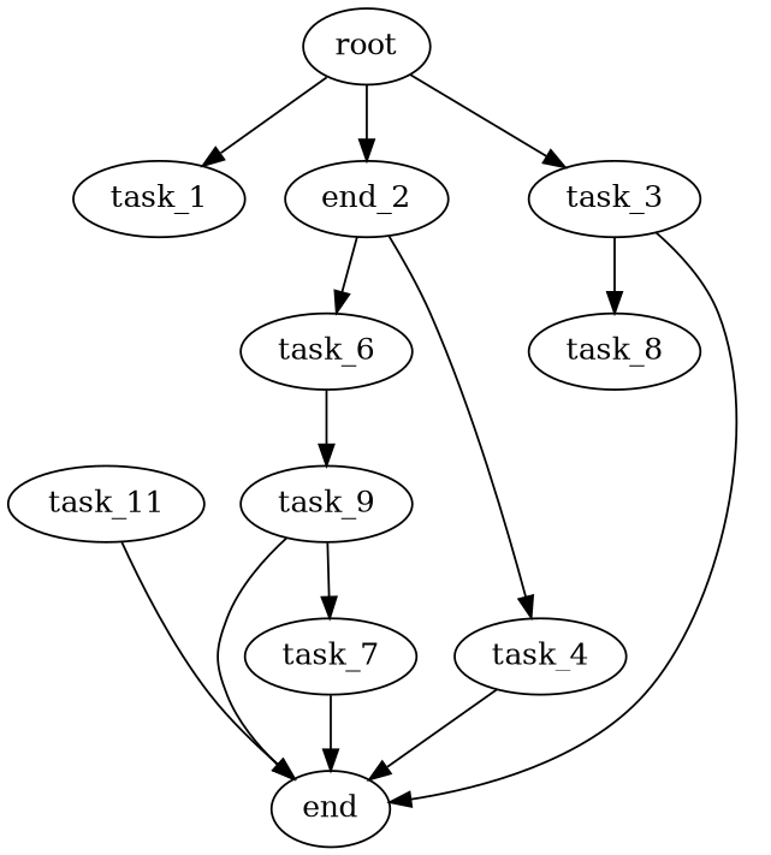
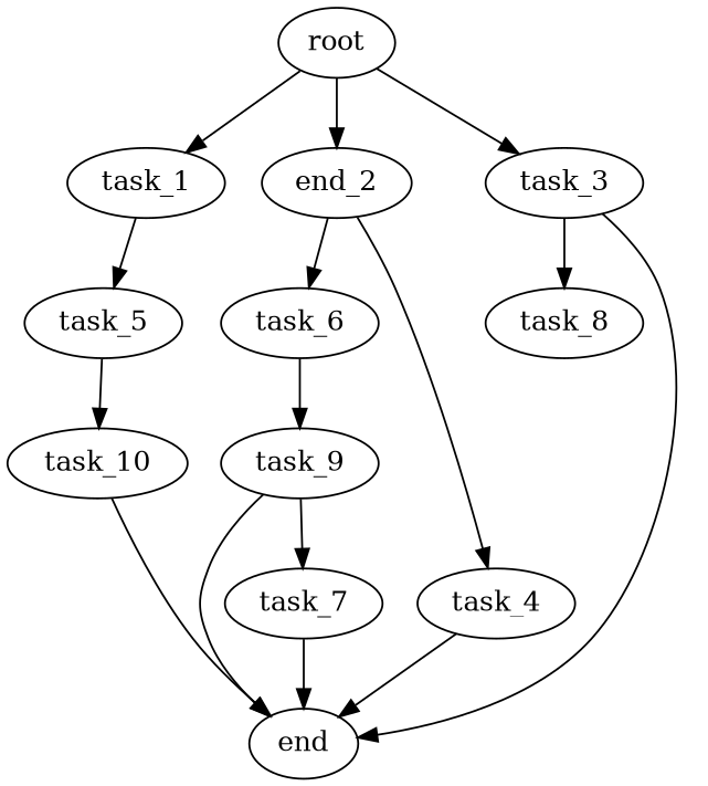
  digraph {
    root
    task_1
    n3 [label=end_2]
    task_3
+   task_5
    task_6
    task_4
    task_8
    end
-   task_10 [label=task_11]
+   task_10
    task_9
    task_7
    root -> task_1
    root -> n3
    root -> task_3
+   task_1 -> task_5
    n3 -> task_6
    n3 -> task_4
    task_3 -> task_8
    task_3 -> end
+   task_5 -> task_10
    task_6 -> task_9
    task_4 -> end
    task_10 -> end
    task_9 -> end
    task_9 -> task_7
    task_7 -> end
  }
